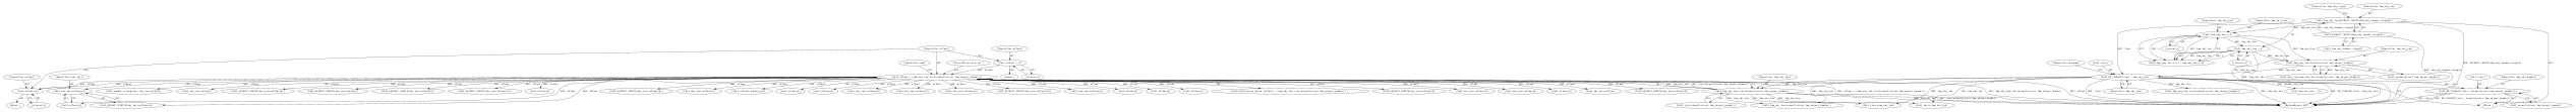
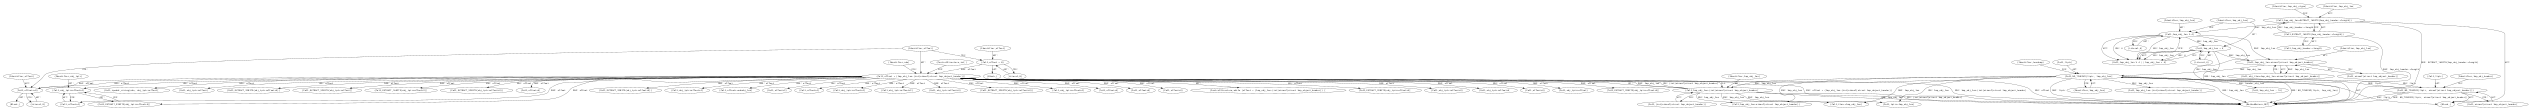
  digraph {
    fontname="Roboto Mono"
    node [fontname="Roboto Mono"]
    edge [fontname="Roboto Mono"]
    n1 [label="(Call,obj_tptr+offset+4)"]
    n2 [label="(Call,offset+4)"]
    n3 [label="(Call,EXTRACT_32BITS(obj_tptr+offset+4))"]
    n4 [label="(Call,offset < (lmp_obj_len-(int)sizeof(struct lmp_object_header)))"]
    n5 [label="(Call,offset+=8)"]
    n6 [label="(Call,lmp_obj_len-(int)sizeof(struct lmp_object_header))"]
    n7 [label="(Call,obj_tptr+offset+4)"]
    n8 [label="(Call,EXTRACT_32BITS(obj_tptr+offset+4))"]
    n9 [label="(Call,obj_tptr+offset+4)"]
    n10 [label="(Call,offset+4)"]
    n11 [label="(Call,offset+4)"]
    n12 [label="(Call,offset+4)"]
    n13 [label="(ControlStructure,while (offset < (lmp_obj_len-(int)sizeof(struct lmp_object_header)) ))"]
    n14 [label="(Call,EXTRACT_32BITS(obj_tptr+offset+4))"]
    n15 [label="(Call,obj_tptr+offset+4)"]
    n16 [label="(Call,obj_tptr+offset+4)"]
    n17 [label="(MethodReturn,RET)"]
    n18 [label="(Call,offset+4)"]
    n19 [label="(Call,obj_tptr+offset)"]
    n20 [label="(Call,EXTRACT_32BITS(obj_tptr+offset+4))"]
    n21 [label="(Call,ipaddr_string(ndo, obj_tptr+offset))"]
    n22 [label="(Call,obj_tptr+offset)"]
    n23 [label="(Call,EXTRACT_32BITS(obj_tptr+offset+4))"]
    n24 [label="(Call,EXTRACT_32BITS(obj_tptr+offset))"]
    n25 [label="(Call,EXTRACT_16BITS(obj_tptr+offset+2))"]
    n26 [label="(Call,EXTRACT_32BITS(obj_tptr+offset+4))"]
    n27 [label="(Call,offset+4)"]
    n28 [label="(Call,EXTRACT_32BITS(obj_tptr+offset+4))"]
    n29 [label="(Call,obj_tptr+offset+4)"]
    n30 [label="(Call,offset+=subobj_len)"]
    n31 [label="(Call,offset+2)"]
    n32 [label="(Call,offset+4)"]
    n33 [label="(Call,obj_tptr+offset+4)"]
    n34 [label="(Call,obj_tptr+offset+2)"]
    n35 [label="(Literal,8)"]
    n36 [label="(Block,)"]
    n37 [label="(Call,tptr+=lmp_obj_len)"]
    n38 [label="(Call,lmp_obj_len-sizeof(struct lmp_object_header))"]
    n39 [label="(Call,(int)sizeof(struct lmp_object_header))"]
    n40 [label="(Call,tlen-=lmp_obj_len)"]
    n41 [label="(Call,offset = 0)"]
    n42 [label="(Block,)"]
    n43 [label="(Literal,0)"]
    n44 [label="(Call,ND_TCHECK2(*tptr, lmp_obj_len))"]
    n45 [label="(Call,ND_TCHECK2(*tptr, sizeof(struct lmp_object_header)))"]
    n46 [label="(Call,lmp_obj_len-(int)sizeof(struct lmp_object_header))"]
    n47 [label="(Block,)"]
    n48 [label="(Identifier,lmp_obj_len)"]
    n49 [label="(Call,lmp_obj_len - 16)"]
    n50 [label="(Call,sizeof(struct lmp_object_header))"]
    n51 [label="(Call,lmp_obj_len-sizeof(struct lmp_object_header))"]
    n52 [label="(Call,obj_tlen=lmp_obj_len-sizeof(struct lmp_object_header))"]
    n53 [label="(Call,sizeof(struct lmp_object_header))"]
    n54 [label="(Call,lmp_obj_len < 4)"]
    n55 [label="(Literal,4)"]
    n56 [label="(Call,lmp_obj_len % 4 || lmp_obj_len < 4)"]
    n57 [label="(Call,lmp_obj_len % 4)"]
    n58 [label="(Literal,4)"]
    n59 [label="(Call,lmp_obj_len=EXTRACT_16BITS(lmp_obj_header->length))"]
    n60 [label="(Call,EXTRACT_16BITS(lmp_obj_header->length))"]
    n61 [label="(Call,lmp_obj_header->length)"]
    n62 [label="(Identifier,lmp_obj_len)"]
    n63 [label="(Identifier,hexdump)"]
    n64 [label="(Identifier,obj_tptr)"]
    n65 [label="(Identifier,lmp_obj_ctype)"]
    n66 [label="(Identifier,offset)"]
    n67 [label="(Identifier,lmp_obj_len)"]
    n68 [label="(Identifier,ndo)"]
    n69 [label="(Identifier,offset)"]
    n70 [label="(ControlStructure,int;)"]
    n71 [label="(Identifier,lmp_obj_header)"]
    n72 [label="(Call,*tptr)"]
    n73 [label="(Identifier,offset)"]
    n74 [label="(Identifier,lmp_obj_len)"]
    n75 [label="(Identifier,lmp_obj_len)"]
    n76 [label="(Identifier,lmp_obj_len)"]
    n77 [label="(Call,*tptr)"]
    n1 -> n2 [label="CFG: "]
    n1 -> n3 [label="AST: "]
    n2 -> n1 [label="AST: "]
    n3 -> n1 [label="CFG: "]
    n4 -> n1 [label="DDG: offset"]
    n4 -> n2 [label="DDG: offset"]
    n4 -> n3 [label="DDG: offset"]
    n4 -> n5 [label="DDG: offset"]
    n4 -> n6 [label="CFG: "]
    n4 -> n7 [label="DDG: offset"]
    n4 -> n8 [label="DDG: offset"]
    n4 -> n9 [label="DDG: offset"]
    n4 -> n10 [label="DDG: offset"]
    n4 -> n11 [label="DDG: offset"]
    n4 -> n12 [label="DDG: offset"]
    n4 -> n13 [label="AST: "]
    n4 -> n14 [label="DDG: offset"]
    n4 -> n15 [label="DDG: offset"]
    n4 -> n16 [label="DDG: offset"]
    n4 -> n17 [label="DDG: lmp_obj_len-(int)sizeof(struct lmp_object_header)"]
    n4 -> n17 [label="DDG: offset"]
    n4 -> n17 [label="DDG: offset < (lmp_obj_len-(int)sizeof(struct lmp_object_header))"]
    n4 -> n18 [label="DDG: offset"]
    n4 -> n19 [label="DDG: offset"]
    n4 -> n20 [label="DDG: offset"]
    n4 -> n21 [label="DDG: offset"]
    n4 -> n22 [label="DDG: offset"]
    n4 -> n23 [label="DDG: offset"]
    n4 -> n24 [label="DDG: offset"]
    n4 -> n25 [label="DDG: offset"]
    n4 -> n26 [label="DDG: offset"]
    n4 -> n27 [label="DDG: offset"]
    n4 -> n28 [label="DDG: offset"]
    n4 -> n29 [label="DDG: offset"]
    n4 -> n30 [label="DDG: offset"]
    n4 -> n31 [label="DDG: offset"]
    n4 -> n32 [label="DDG: offset"]
    n4 -> n33 [label="DDG: offset"]
    n4 -> n34 [label="DDG: offset"]
    n5 -> n4 [label="DDG: offset"]
    n5 -> n35 [label="CFG: "]
    n5 -> n36 [label="AST: "]
    n6 -> n4 [label="AST: "]
    n6 -> n4 [label="DDG: lmp_obj_len"]
    n6 -> n4 [label="DDG: (int)sizeof(struct lmp_object_header)"]
    n6 -> n17 [label="DDG: lmp_obj_len"]
    n6 -> n17 [label="DDG: (int)sizeof(struct lmp_object_header)"]
    n6 -> n37 [label="DDG: lmp_obj_len"]
    n6 -> n38 [label="DDG: lmp_obj_len"]
    n6 -> n39 [label="CFG: "]
    n6 -> n40 [label="DDG: lmp_obj_len"]
    n35 -> n5 [label="AST: "]
    n39 -> n6 [label="AST: "]
    n41 -> n4 [label="DDG: offset"]
    n41 -> n42 [label="AST: "]
    n41 -> n43 [label="CFG: "]
    n43 -> n41 [label="AST: "]
    n44 -> n6 [label="DDG: lmp_obj_len"]
    n44 -> n17 [label="DDG: ND_TCHECK2(*tptr, lmp_obj_len)"]
    n44 -> n17 [label="DDG: lmp_obj_len"]
    n44 -> n17 [label="DDG: *tptr"]
    n44 -> n37 [label="DDG: lmp_obj_len"]
    n44 -> n38 [label="DDG: lmp_obj_len"]
    n44 -> n40 [label="DDG: lmp_obj_len"]
    n44 -> n45 [label="DDG: *tptr"]
    n44 -> n46 [label="DDG: lmp_obj_len"]
    n44 -> n47 [label="AST: "]
    n44 -> n48 [label="CFG: "]
    n44 -> n49 [label="DDG: header_obj_len"]
    n45 -> n17 [label="DDG: *tptr"]
    n45 -> n17 [label="DDG: ND_TCHECK2(*tptr, sizeof(struct lmp_object_header))"]
-   n59 -> n44 [label="DDG: *tptr"]
+   n45 -> n44 [label="DDG: *tptr"]
    n45 -> n47 [label="AST: "]
    n45 -> n50 [label="CFG: "]
    n48 -> n44 [label="AST: "]
    n50 -> n45 [label="AST: "]
    n51 -> n44 [label="DDG: lmp_obj_len"]
    n51 -> n52 [label="AST: "]
    n51 -> n52 [label="DDG: lmp_obj_len"]
    n51 -> n53 [label="CFG: "]
    n52 -> n51 [label="CFG: "]
    n53 -> n51 [label="AST: "]
    n54 -> n17 [label="DDG: lmp_obj_len"]
    n54 -> n51 [label="DDG: lmp_obj_len"]
    n54 -> n55 [label="CFG: "]
    n54 -> n56 [label="AST: "]
    n54 -> n56 [label="DDG: lmp_obj_len"]
    n54 -> n56 [label="DDG: 4"]
    n55 -> n54 [label="AST: "]
    n56 -> n54 [label="CFG: "]
    n56 -> n57 [label="CFG: "]
    n57 -> n17 [label="DDG: lmp_obj_len"]
    n57 -> n51 [label="DDG: lmp_obj_len"]
    n57 -> n54 [label="DDG: lmp_obj_len"]
    n57 -> n56 [label="AST: "]
    n57 -> n56 [label="DDG: lmp_obj_len"]
    n57 -> n56 [label="DDG: 4"]
    n57 -> n58 [label="CFG: "]
    n58 -> n57 [label="AST: "]
    n59 -> n17 [label="DDG: EXTRACT_16BITS(lmp_obj_header->length)"]
    n59 -> n47 [label="AST: "]
    n59 -> n57 [label="DDG: lmp_obj_len"]
    n59 -> n60 [label="CFG: "]
    n60 -> n17 [label="DDG: lmp_obj_header->length"]
    n60 -> n59 [label="AST: "]
    n60 -> n59 [label="DDG: lmp_obj_header->length"]
    n60 -> n61 [label="CFG: "]
    n61 -> n60 [label="AST: "]
    n62 -> n54 [label="AST: "]
    n62 -> n57 [label="CFG: "]
    n63 -> n44 [label="CFG: "]
    n64 -> n1 [label="AST: "]
    n65 -> n59 [label="CFG: "]
    n66 -> n41 [label="AST: "]
    n67 -> n59 [label="AST: "]
    n68 -> n4 [label="CFG: "]
    n69 -> n4 [label="AST: "]
    n69 -> n5 [label="CFG: "]
    n69 -> n41 [label="CFG: "]
    n70 -> n4 [label="CFG: "]
    n71 -> n45 [label="CFG: "]
    n72 -> n45 [label="AST: "]
    n73 -> n5 [label="AST: "]
    n74 -> n51 [label="AST: "]
    n75 -> n57 [label="AST: "]
    n76 -> n6 [label="AST: "]
    n77 -> n44 [label="AST: "]
  }
